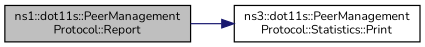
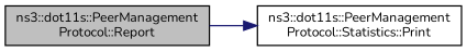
  digraph {
    rankdir=LR
    fontname=Nunito
    node [color=black fontname=Nunito fontsize=10 shape=record style=filled]
-   n1 [fillcolor=grey75 fontcolor=black height=0.2 label="ns1::dot11s::PeerManagement\lProtocol::Report" width=0.4]
+   n1 [fillcolor=grey75 fontcolor=black height=0.2 label="ns3::dot11s::PeerManagement\lProtocol::Report" width=0.4]
    n2 [fillcolor=white height=0.2 label="ns3::dot11s::PeerManagement\lProtocol::Statistics::Print" width=0.4]
    n1 -> n2 [color=midnightblue fontname=Nunito fontsize=10 labelfontname=Helvetica labelfontsize=10 style=solid]
  }
